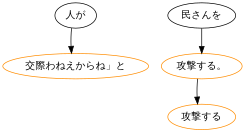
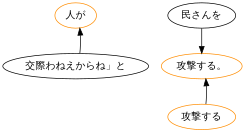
  digraph {
    node [color=darkorange]
-   n1 [color=black label="人が"]
-   n2 [label="交際わねえからね」と"]
+   n1 [label="人が"]
+   n2 [color=black label="交際わねえからね」と"]
    n3 [label="攻撃する。"]
    n4 [label="攻撃する"]
    n5 [color=black label="民さんを"]
-   n1 -> n2
-   n3 -> n4
+   n2 -> n1
+   n4 -> n3
    n5 -> n3
  }
